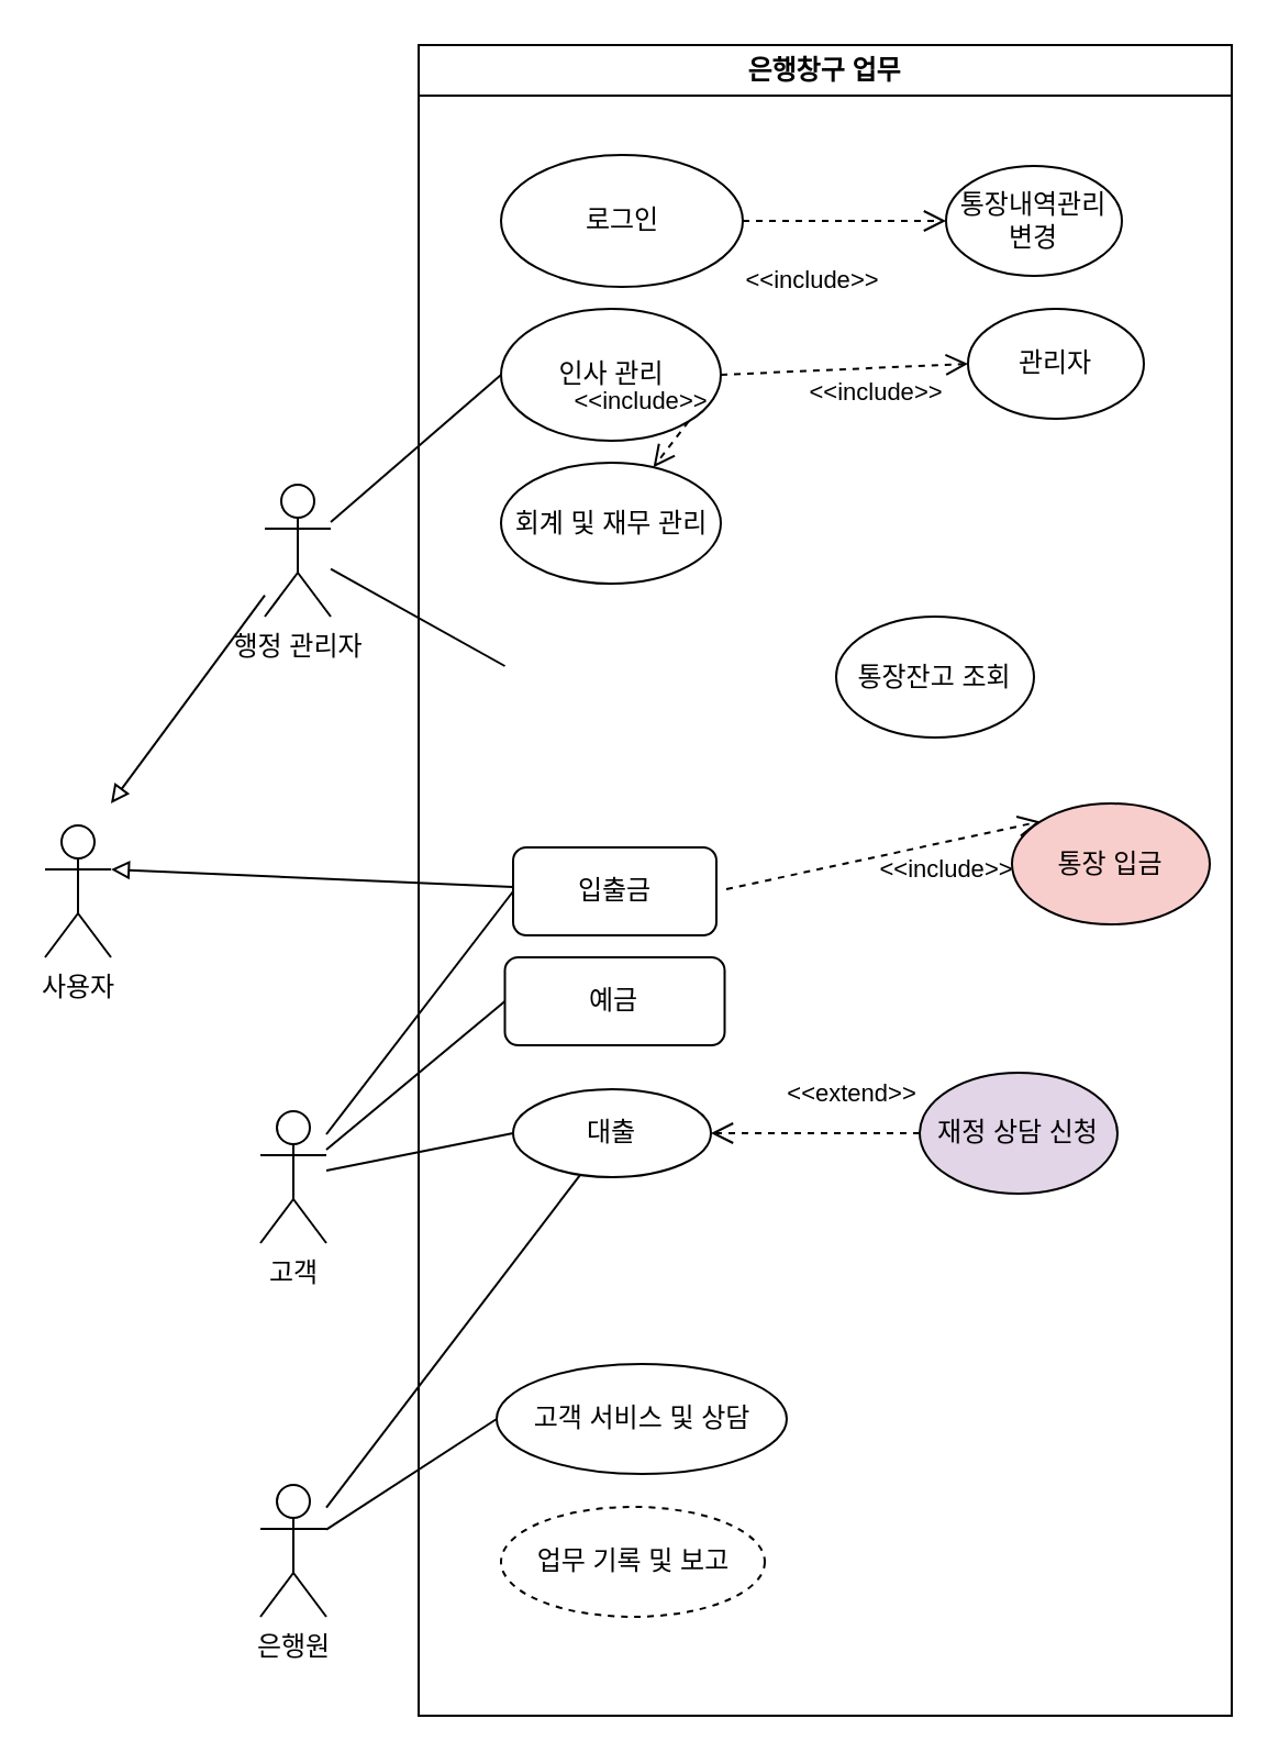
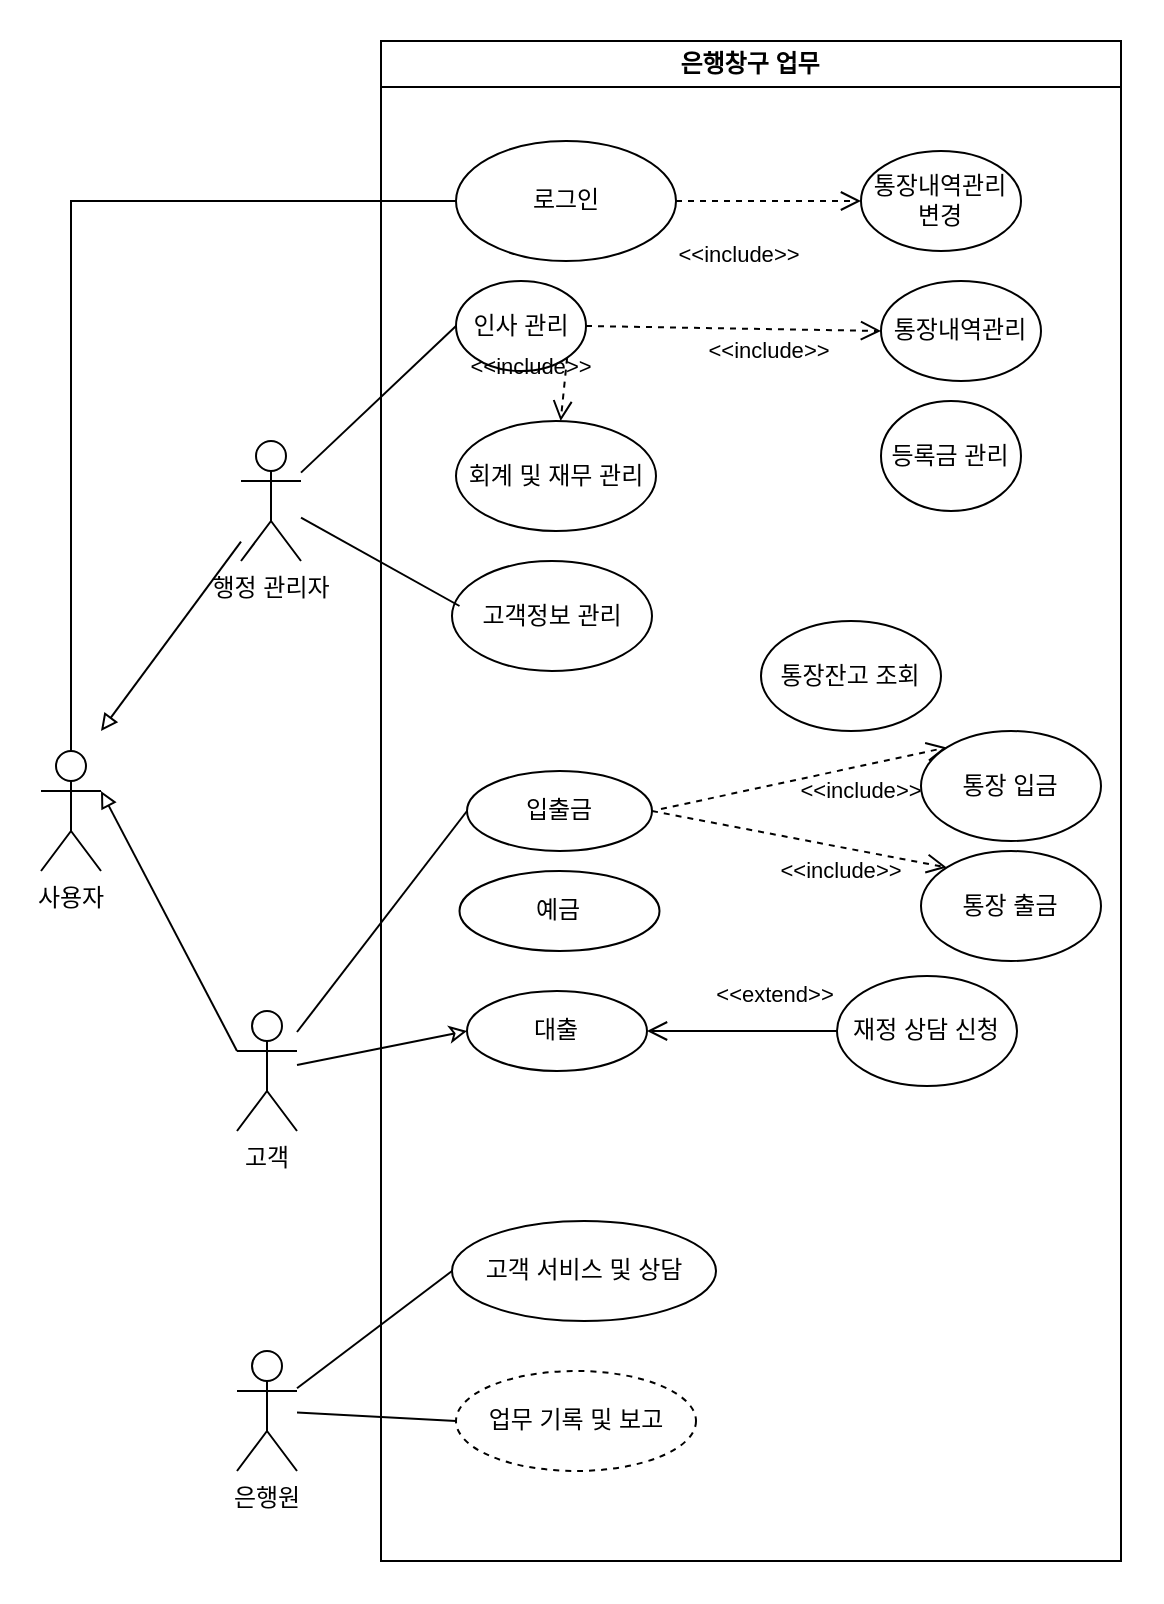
  <mxCell id="0" />
  <mxCell id="1" parent="0" />
  <mxCell id="2" value="은행창구 업무" style="swimlane;whiteSpace=wrap;html=1;" vertex="1" parent="1"><mxGeometry x="190" y="20" width="370" height="760" as="geometry" /></mxCell>
  <mxCell id="3" value="로그인" style="ellipse;whiteSpace=wrap;html=1;" vertex="1" parent="2"><mxGeometry x="37.5" y="50" width="110" height="60" as="geometry" /></mxCell>
- <mxCell id="4" value="인사 관리" style="ellipse;whiteSpace=wrap;html=1;" vertex="1" parent="2"><mxGeometry x="37.5" y="120" width="100" height="60" as="geometry" /></mxCell>
+ <mxCell id="4" value="인사 관리" style="ellipse;whiteSpace=wrap;html=1;" vertex="1" parent="2"><mxGeometry x="37.5" y="120" width="65" height="45" as="geometry" /></mxCell>
  <mxCell id="5" value="회계 및 재무 관리" style="ellipse;whiteSpace=wrap;html=1;" vertex="1" parent="2"><mxGeometry x="37.5" y="190" width="100" height="55" as="geometry" /></mxCell>
- <mxCell id="7" value="관리자" style="ellipse;whiteSpace=wrap;html=1;" vertex="1" parent="2"><mxGeometry x="250" y="120" width="80" height="50" as="geometry" /></mxCell>
+ <mxCell id="6" value="등록금 관리" style="ellipse;whiteSpace=wrap;html=1;" vertex="1" parent="2"><mxGeometry x="250" y="180" width="70" height="55" as="geometry" /></mxCell>
+ <mxCell id="7" value="통장내역관리" style="ellipse;whiteSpace=wrap;html=1;" vertex="1" parent="2"><mxGeometry x="250" y="120" width="80" height="50" as="geometry" /></mxCell>
  <mxCell id="8" value="통장내역관리 변경" style="ellipse;whiteSpace=wrap;html=1;" vertex="1" parent="2"><mxGeometry x="240" y="55" width="80" height="50" as="geometry" /></mxCell>
  <mxCell id="9" value="&amp;lt;&amp;lt;include&lt;span style=&quot;background-color: initial;&quot;&gt;&amp;gt;&amp;gt;&lt;/span&gt;" style="endArrow=open;startArrow=none;endFill=0;startFill=0;endSize=8;html=1;verticalAlign=bottom;dashed=1;labelBackgroundColor=none;rounded=0;strokeColor=default;align=center;fontFamily=Helvetica;fontSize=11;fontColor=default;exitX=1;exitY=0.5;exitDx=0;exitDy=0;entryX=0;entryY=0.5;entryDx=0;entryDy=0;" edge="1" parent="2" source="3" target="8"><mxGeometry x="-0.333" y="-36" width="160" relative="1" as="geometry"><mxPoint x="194" y="95" as="sourcePoint" /><mxPoint x="194" y="50" as="targetPoint" /><mxPoint as="offset" /></mxGeometry></mxCell>
  <mxCell id="10" value="&amp;lt;&amp;lt;include&lt;span style=&quot;background-color: initial;&quot;&gt;&amp;gt;&amp;gt;&lt;/span&gt;" style="endArrow=open;startArrow=none;endFill=0;startFill=0;endSize=8;html=1;verticalAlign=bottom;dashed=1;labelBackgroundColor=none;rounded=0;strokeColor=default;align=center;fontFamily=Helvetica;fontSize=11;fontColor=default;exitX=1;exitY=0.5;exitDx=0;exitDy=0;entryX=0;entryY=0.5;entryDx=0;entryDy=0;" edge="1" parent="2" source="4" target="7"><mxGeometry x="0.243" y="-19" width="160" relative="1" as="geometry"><mxPoint x="160" y="160" as="sourcePoint" /><mxPoint x="230" y="160" as="targetPoint" /><mxPoint y="1" as="offset" /></mxGeometry></mxCell>
  <mxCell id="11" value="&amp;lt;&amp;lt;include&lt;span style=&quot;background-color: initial;&quot;&gt;&amp;gt;&amp;gt;&lt;/span&gt;" style="endArrow=open;startArrow=none;endFill=0;startFill=0;endSize=8;html=1;verticalAlign=bottom;dashed=1;labelBackgroundColor=none;rounded=0;strokeColor=default;align=center;fontFamily=Helvetica;fontSize=11;fontColor=default;exitX=1;exitY=1;exitDx=0;exitDy=0;" edge="1" parent="2" source="4" target="5"><mxGeometry x="-0.048" y="-17" width="160" relative="1" as="geometry"><mxPoint x="170" y="207" as="sourcePoint" /><mxPoint x="240" y="207" as="targetPoint" /><mxPoint as="offset" /></mxGeometry></mxCell>
+ <mxCell id="12" value="고객정보 관리" style="ellipse;whiteSpace=wrap;html=1;" vertex="1" parent="2"><mxGeometry x="35.5" y="260" width="100" height="55" as="geometry" /></mxCell>
  <mxCell id="13" value="대출" style="ellipse;whiteSpace=wrap;html=1;" vertex="1" parent="2"><mxGeometry x="43" y="475" width="90" height="40" as="geometry" /></mxCell>
- <mxCell id="14" value="고객 서비스 및 상담" style="ellipse;whiteSpace=wrap;html=1;" vertex="1" parent="2"><mxGeometry x="35.5" y="600" width="132" height="50" as="geometry" /></mxCell>
- <mxCell id="15" value="예금" style="whiteSpace=wrap;html=1;rounded=1;" vertex="1" parent="2"><mxGeometry x="39.25" y="415" width="100" height="40" as="geometry" /></mxCell>
- <mxCell id="16" value="입출금" style="whiteSpace=wrap;html=1;rounded=1;" vertex="1" parent="2"><mxGeometry x="43" y="365" width="92.5" height="40" as="geometry" /></mxCell>
+ <mxCell id="14" value="고객 서비스 및 상담" style="ellipse;whiteSpace=wrap;html=1;" vertex="1" parent="2"><mxGeometry x="35.5" y="590" width="132" height="50" as="geometry" /></mxCell>
+ <mxCell id="15" value="예금" style="ellipse;whiteSpace=wrap;html=1;" vertex="1" parent="2"><mxGeometry x="39.25" y="415" width="100" height="40" as="geometry" /></mxCell>
+ <mxCell id="16" value="입출금" style="ellipse;whiteSpace=wrap;html=1;" vertex="1" parent="2"><mxGeometry x="43" y="365" width="92.5" height="40" as="geometry" /></mxCell>
  <mxCell id="17" value="업무 기록 및 보고" style="ellipse;whiteSpace=wrap;html=1;dashed=1;" vertex="1" parent="2"><mxGeometry x="37.5" y="665" width="120" height="50" as="geometry" /></mxCell>
- <mxCell id="18" value="재정 상담 신청" style="ellipse;whiteSpace=wrap;html=1;fillColor=#e1d5e7;" vertex="1" parent="2"><mxGeometry x="228" y="467.5" width="90" height="55" as="geometry" /></mxCell>
- <mxCell id="19" value="&amp;lt;&amp;lt;extend&lt;span style=&quot;background-color: initial;&quot;&gt;&amp;gt;&amp;gt;&lt;/span&gt;" style="endArrow=open;startArrow=none;endFill=0;startFill=0;endSize=8;html=1;verticalAlign=bottom;dashed=1;labelBackgroundColor=none;rounded=0;strokeColor=default;align=center;fontFamily=Helvetica;fontSize=11;fontColor=default;exitX=0;exitY=0.5;exitDx=0;exitDy=0;entryX=1;entryY=0.5;entryDx=0;entryDy=0;" edge="1" parent="2" source="18" target="13"><mxGeometry x="-0.338" y="-9" width="160" relative="1" as="geometry"><mxPoint x="278" y="519.5" as="sourcePoint" /><mxPoint x="158" y="455.5" as="targetPoint" /><mxPoint as="offset" /></mxGeometry></mxCell>
- <mxCell id="20" value="통장잔고 조회" style="ellipse;whiteSpace=wrap;html=1;" vertex="1" parent="2"><mxGeometry x="190" y="260" width="90" height="55" as="geometry" /></mxCell>
+ <mxCell id="18" value="재정 상담 신청" style="ellipse;whiteSpace=wrap;html=1;" vertex="1" parent="2"><mxGeometry x="228" y="467.5" width="90" height="55" as="geometry" /></mxCell>
+ <mxCell id="19" value="&amp;lt;&amp;lt;extend&lt;span style=&quot;background-color: initial;&quot;&gt;&amp;gt;&amp;gt;&lt;/span&gt;" style="endArrow=open;startArrow=none;endFill=0;startFill=0;endSize=8;html=1;verticalAlign=bottom;dashed=0;labelBackgroundColor=none;rounded=0;strokeColor=default;align=center;fontFamily=Helvetica;fontSize=11;fontColor=default;exitX=0;exitY=0.5;exitDx=0;exitDy=0;entryX=1;entryY=0.5;entryDx=0;entryDy=0;" edge="1" parent="2" source="18" target="13"><mxGeometry x="-0.338" y="-9" width="160" relative="1" as="geometry"><mxPoint x="278" y="519.5" as="sourcePoint" /><mxPoint x="158" y="455.5" as="targetPoint" /><mxPoint as="offset" /></mxGeometry></mxCell>
+ <mxCell id="20" value="통장잔고 조회" style="ellipse;whiteSpace=wrap;html=1;" vertex="1" parent="2"><mxGeometry x="190" y="290" width="90" height="55" as="geometry" /></mxCell>
  <mxCell id="21" value="은행원" style="shape=umlActor;verticalLabelPosition=bottom;verticalAlign=top;html=1;outlineConnect=0;" vertex="1" parent="2"><mxGeometry x="-72" y="655" width="30" height="60" as="geometry" /></mxCell>
  <mxCell id="22" value="고객" style="shape=umlActor;verticalLabelPosition=bottom;verticalAlign=top;html=1;outlineConnect=0;" vertex="1" parent="2"><mxGeometry x="-72" y="485" width="30" height="60" as="geometry" /></mxCell>
- <mxCell id="23" style="edgeStyle=none;rounded=0;orthogonalLoop=1;jettySize=auto;html=1;strokeColor=default;align=center;verticalAlign=middle;fontFamily=Helvetica;fontSize=11;fontColor=default;labelBackgroundColor=default;endArrow=none;endFill=0;entryX=0;entryY=0.5;entryDx=0;entryDy=0;" edge="1" parent="2" source="22" target="15"><mxGeometry relative="1" as="geometry"><mxPoint x="-32" y="485" as="sourcePoint" /><mxPoint x="38" y="495" as="targetPoint" /></mxGeometry></mxCell>
- <mxCell id="24" style="edgeStyle=none;rounded=0;orthogonalLoop=1;jettySize=auto;html=1;strokeColor=default;align=center;verticalAlign=middle;fontFamily=Helvetica;fontSize=11;fontColor=default;labelBackgroundColor=default;endArrow=none;endFill=0;entryX=0;entryY=0.5;entryDx=0;entryDy=0;" edge="1" parent="2" source="22" target="13"><mxGeometry relative="1" as="geometry"><mxPoint x="18" y="585" as="sourcePoint" /><mxPoint x="98" y="595" as="targetPoint" /></mxGeometry></mxCell>
+ <mxCell id="24" style="edgeStyle=none;rounded=0;orthogonalLoop=1;jettySize=auto;html=1;strokeColor=default;align=center;verticalAlign=middle;fontFamily=Helvetica;fontSize=11;fontColor=default;labelBackgroundColor=default;endArrow=classic;endFill=0;entryX=0;entryY=0.5;entryDx=0;entryDy=0;" edge="1" parent="2" source="22" target="13"><mxGeometry relative="1" as="geometry"><mxPoint x="18" y="585" as="sourcePoint" /><mxPoint x="98" y="595" as="targetPoint" /></mxGeometry></mxCell>
  <mxCell id="25" style="edgeStyle=none;rounded=0;orthogonalLoop=1;jettySize=auto;html=1;strokeColor=default;align=center;verticalAlign=middle;fontFamily=Helvetica;fontSize=11;fontColor=default;labelBackgroundColor=default;endArrow=none;endFill=0;entryX=0;entryY=0.5;entryDx=0;entryDy=0;" edge="1" parent="2" source="21" target="14"><mxGeometry relative="1" as="geometry"><mxPoint x="-32" y="656" as="sourcePoint" /><mxPoint x="38" y="675" as="targetPoint" /></mxGeometry></mxCell>
- <mxCell id="26" style="edgeStyle=none;rounded=0;orthogonalLoop=1;jettySize=auto;html=1;strokeColor=default;align=center;verticalAlign=middle;fontFamily=Helvetica;fontSize=11;fontColor=default;labelBackgroundColor=default;endArrow=none;endFill=0;" edge="1" parent="2" source="21" target="13"><mxGeometry relative="1" as="geometry"><mxPoint x="-22" y="746" as="sourcePoint" /><mxPoint x="28" y="715" as="targetPoint" /></mxGeometry></mxCell>
+ <mxCell id="26" style="edgeStyle=none;rounded=0;orthogonalLoop=1;jettySize=auto;html=1;strokeColor=default;align=center;verticalAlign=middle;fontFamily=Helvetica;fontSize=11;fontColor=default;labelBackgroundColor=default;endArrow=none;endFill=0;entryX=0;entryY=0.5;entryDx=0;entryDy=0;" edge="1" parent="2" source="21" target="17"><mxGeometry relative="1" as="geometry"><mxPoint x="-22" y="746" as="sourcePoint" /><mxPoint x="28" y="715" as="targetPoint" /></mxGeometry></mxCell>
  <mxCell id="27" style="edgeStyle=none;rounded=0;orthogonalLoop=1;jettySize=auto;html=1;strokeColor=default;align=center;verticalAlign=middle;fontFamily=Helvetica;fontSize=11;fontColor=default;labelBackgroundColor=default;endArrow=none;endFill=0;entryX=0;entryY=0.5;entryDx=0;entryDy=0;" edge="1" parent="2" source="22" target="16"><mxGeometry relative="1" as="geometry"><mxPoint x="-42" y="546" as="sourcePoint" /><mxPoint x="38" y="504" as="targetPoint" /></mxGeometry></mxCell>
  <mxCell id="28" style="edgeStyle=none;rounded=0;orthogonalLoop=1;jettySize=auto;html=1;strokeColor=default;align=center;verticalAlign=middle;fontFamily=Helvetica;fontSize=11;fontColor=default;labelBackgroundColor=default;endArrow=none;endFill=0;entryX=0;entryY=0.5;entryDx=0;entryDy=0;" edge="1" parent="2" source="33"><mxGeometry relative="1" as="geometry"><mxPoint x="-38.75" y="292.5" as="sourcePoint" /><mxPoint x="39.25" y="282.5" as="targetPoint" /></mxGeometry></mxCell>
  <mxCell id="29" value="&amp;lt;&amp;lt;include&lt;span style=&quot;background-color: initial;&quot;&gt;&amp;gt;&amp;gt;&lt;/span&gt;" style="endArrow=open;startArrow=none;endFill=0;startFill=0;endSize=8;html=1;verticalAlign=bottom;dashed=1;labelBackgroundColor=none;rounded=0;strokeColor=default;align=center;fontFamily=Helvetica;fontSize=11;fontColor=default;entryX=0;entryY=0;entryDx=0;entryDy=0;" edge="1" parent="2" target="30"><mxGeometry x="0.336" y="-21" width="160" relative="1" as="geometry"><mxPoint x="140" y="384" as="sourcePoint" /><mxPoint x="210" y="380" as="targetPoint" /><mxPoint as="offset" /></mxGeometry></mxCell>
- <mxCell id="30" value="통장 입금" style="ellipse;whiteSpace=wrap;html=1;fillColor=#f8cecc;" vertex="1" parent="2"><mxGeometry x="270" y="345" width="90" height="55" as="geometry" /></mxCell>
+ <mxCell id="30" value="통장 입금" style="ellipse;whiteSpace=wrap;html=1;" vertex="1" parent="2"><mxGeometry x="270" y="345" width="90" height="55" as="geometry" /></mxCell>
+ <mxCell id="31" value="통장 출금" style="ellipse;whiteSpace=wrap;html=1;" vertex="1" parent="2"><mxGeometry x="270" y="405" width="90" height="55" as="geometry" /></mxCell>
+ <mxCell id="32" value="&amp;lt;&amp;lt;include&lt;span style=&quot;background-color: initial;&quot;&gt;&amp;gt;&amp;gt;&lt;/span&gt;" style="endArrow=open;startArrow=none;endFill=0;startFill=0;endSize=8;html=1;verticalAlign=bottom;dashed=1;labelBackgroundColor=none;rounded=0;strokeColor=default;align=center;fontFamily=Helvetica;fontSize=11;fontColor=default;entryX=0;entryY=0;entryDx=0;entryDy=0;exitX=1;exitY=0.5;exitDx=0;exitDy=0;" edge="1" parent="2" source="16" target="31"><mxGeometry x="0.336" y="-21" width="160" relative="1" as="geometry"><mxPoint x="147.5" y="436" as="sourcePoint" /><mxPoint x="290.5" y="405" as="targetPoint" /><mxPoint as="offset" /></mxGeometry></mxCell>
  <mxCell id="33" value="행정 관리자" style="shape=umlActor;verticalLabelPosition=bottom;verticalAlign=top;html=1;outlineConnect=0;" vertex="1" parent="1"><mxGeometry x="120" y="220" width="30" height="60" as="geometry" /></mxCell>
  <mxCell id="34" style="rounded=0;orthogonalLoop=1;jettySize=auto;html=1;startArrow=block;startFill=0;endArrow=none;endFill=0;" edge="1" parent="1" target="33"><mxGeometry relative="1" as="geometry"><mxPoint x="50" y="315" as="targetPoint" /><mxPoint x="50" y="365" as="sourcePoint" /></mxGeometry></mxCell>
  <mxCell id="35" value="사용자" style="shape=umlActor;verticalLabelPosition=bottom;verticalAlign=top;html=1;outlineConnect=0;" vertex="1" parent="1"><mxGeometry x="20" y="375" width="30" height="60" as="geometry" /></mxCell>
- <mxCell id="37" style="rounded=0;orthogonalLoop=1;jettySize=auto;html=1;startArrow=block;startFill=0;endArrow=none;endFill=0;exitX=1;exitY=0.333;exitDx=0;exitDy=0;exitPerimeter=0;" edge="1" parent="1" source="35" target="16"><mxGeometry relative="1" as="geometry"><mxPoint x="170" y="320" as="targetPoint" /><mxPoint x="100" y="415" as="sourcePoint" /></mxGeometry></mxCell>
+ <mxCell id="36" style="rounded=0;orthogonalLoop=1;jettySize=auto;html=1;entryX=0;entryY=0.5;entryDx=0;entryDy=0;exitX=0.5;exitY=0;exitDx=0;exitDy=0;exitPerimeter=0;endArrow=none;endFill=0;" edge="1" parent="1" source="35" target="3"><mxGeometry relative="1" as="geometry"><mxPoint x="80" y="180" as="targetPoint" /><mxPoint x="10" y="275" as="sourcePoint" /><Array as="points"><mxPoint x="35" y="100" /></Array></mxGeometry></mxCell>
+ <mxCell id="37" style="rounded=0;orthogonalLoop=1;jettySize=auto;html=1;startArrow=block;startFill=0;endArrow=none;endFill=0;exitX=1;exitY=0.333;exitDx=0;exitDy=0;exitPerimeter=0;entryX=0;entryY=0.333;entryDx=0;entryDy=0;entryPerimeter=0;" edge="1" parent="1" source="35" target="22"><mxGeometry relative="1" as="geometry"><mxPoint x="170" y="320" as="targetPoint" /><mxPoint x="100" y="415" as="sourcePoint" /></mxGeometry></mxCell>
  <mxCell id="38" style="edgeStyle=none;rounded=0;orthogonalLoop=1;jettySize=auto;html=1;strokeColor=default;align=center;verticalAlign=middle;fontFamily=Helvetica;fontSize=11;fontColor=default;labelBackgroundColor=default;endArrow=none;endFill=0;entryX=0;entryY=0.5;entryDx=0;entryDy=0;" edge="1" parent="1" source="33" target="4"><mxGeometry relative="1" as="geometry"><mxPoint x="160" y="244" as="sourcePoint" /><mxPoint x="220" y="230" as="targetPoint" /></mxGeometry></mxCell>
